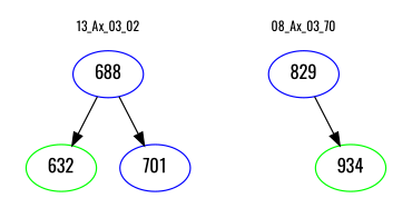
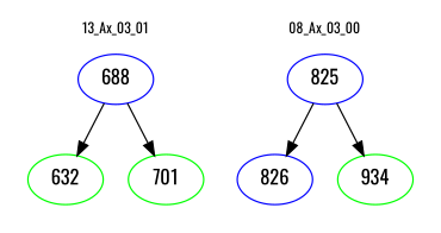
  digraph {
    fontname=Oswald
    node [color=blue fontname=Oswald]
    edge [color=black fontname=Oswald]
    n1 [label=688]
    n2 [color=green label=632]
-   n3 [label=701]
-   n4 [label=829]
+   n3 [color=green label=701]
+   n4 [label=825]
+   n5 [label=826]
    n6 [color=green label=934]
    subgraph cluster_1 {
      color=white
      fontsize=10
-     label="13_Ax_03_02"
+     label="13_Ax_03_01"
      n1
      n2
      n3
    }
    subgraph cluster_2 {
      color=white
      fontsize=10
-     label="08_Ax_03_70"
+     label="08_Ax_03_00"
      n4
+     n5
      n6
    }
    n1 -> n2
    n1 -> n3
+   n4 -> n5
    n4 -> n6
  }
